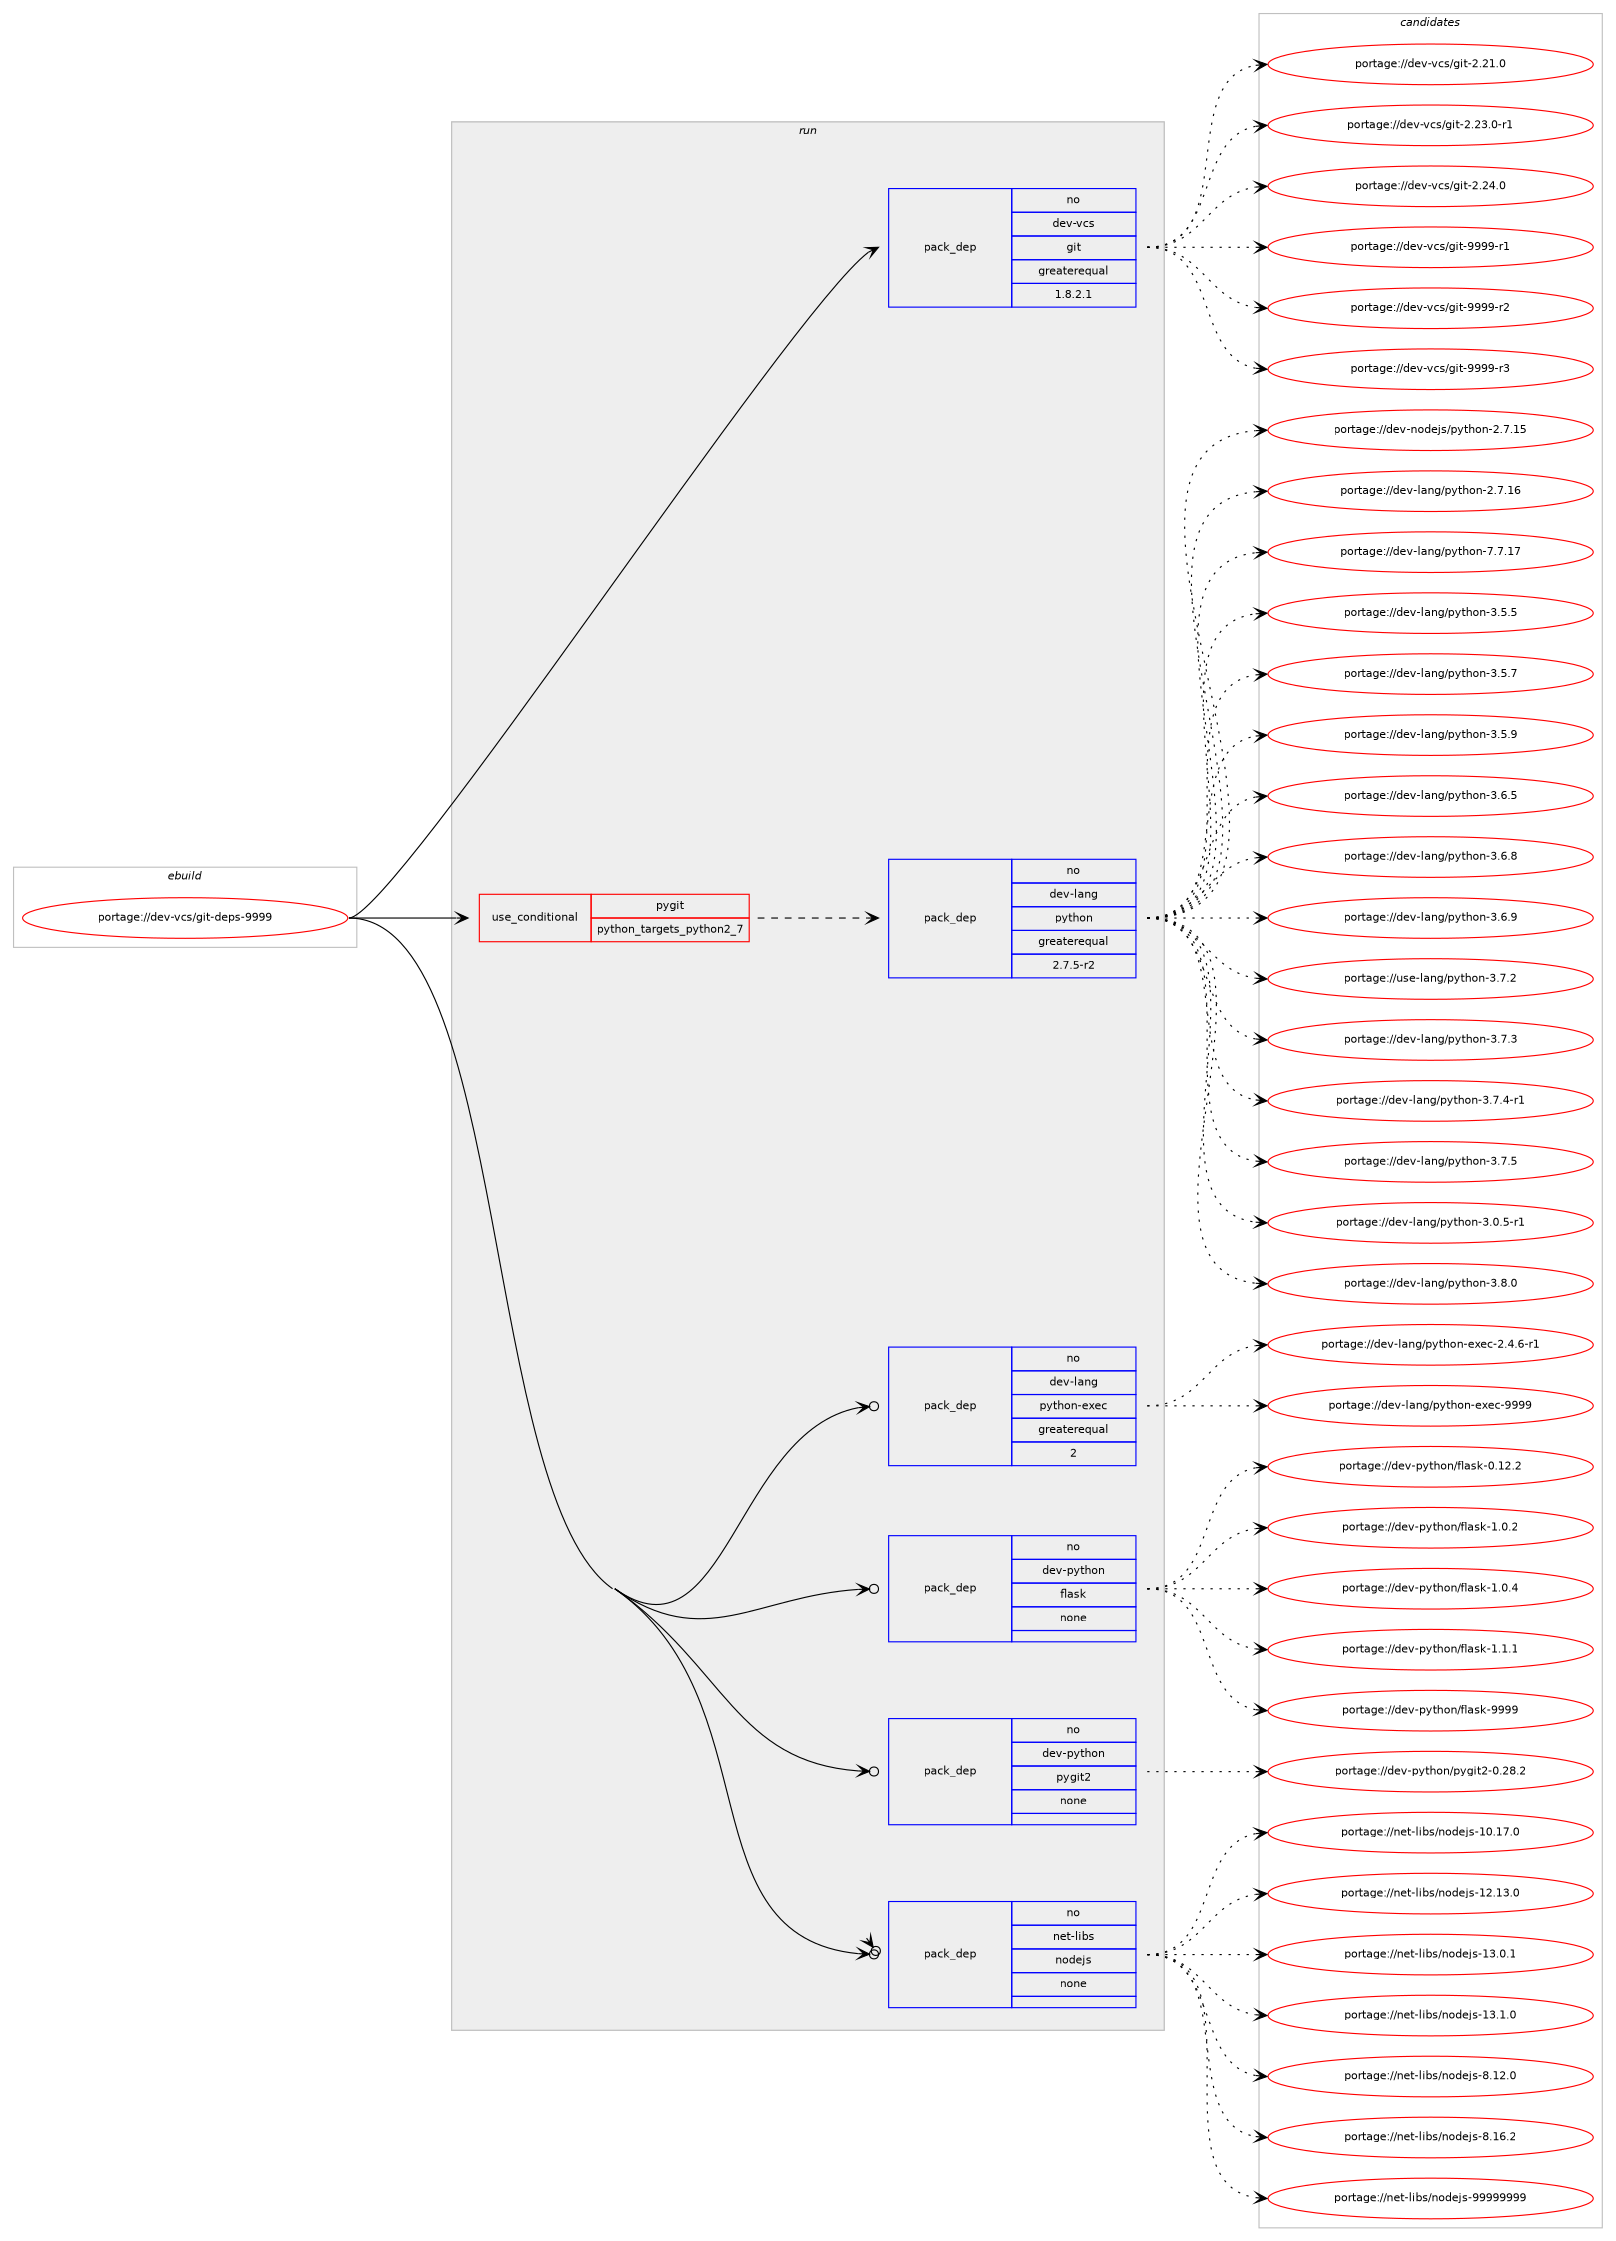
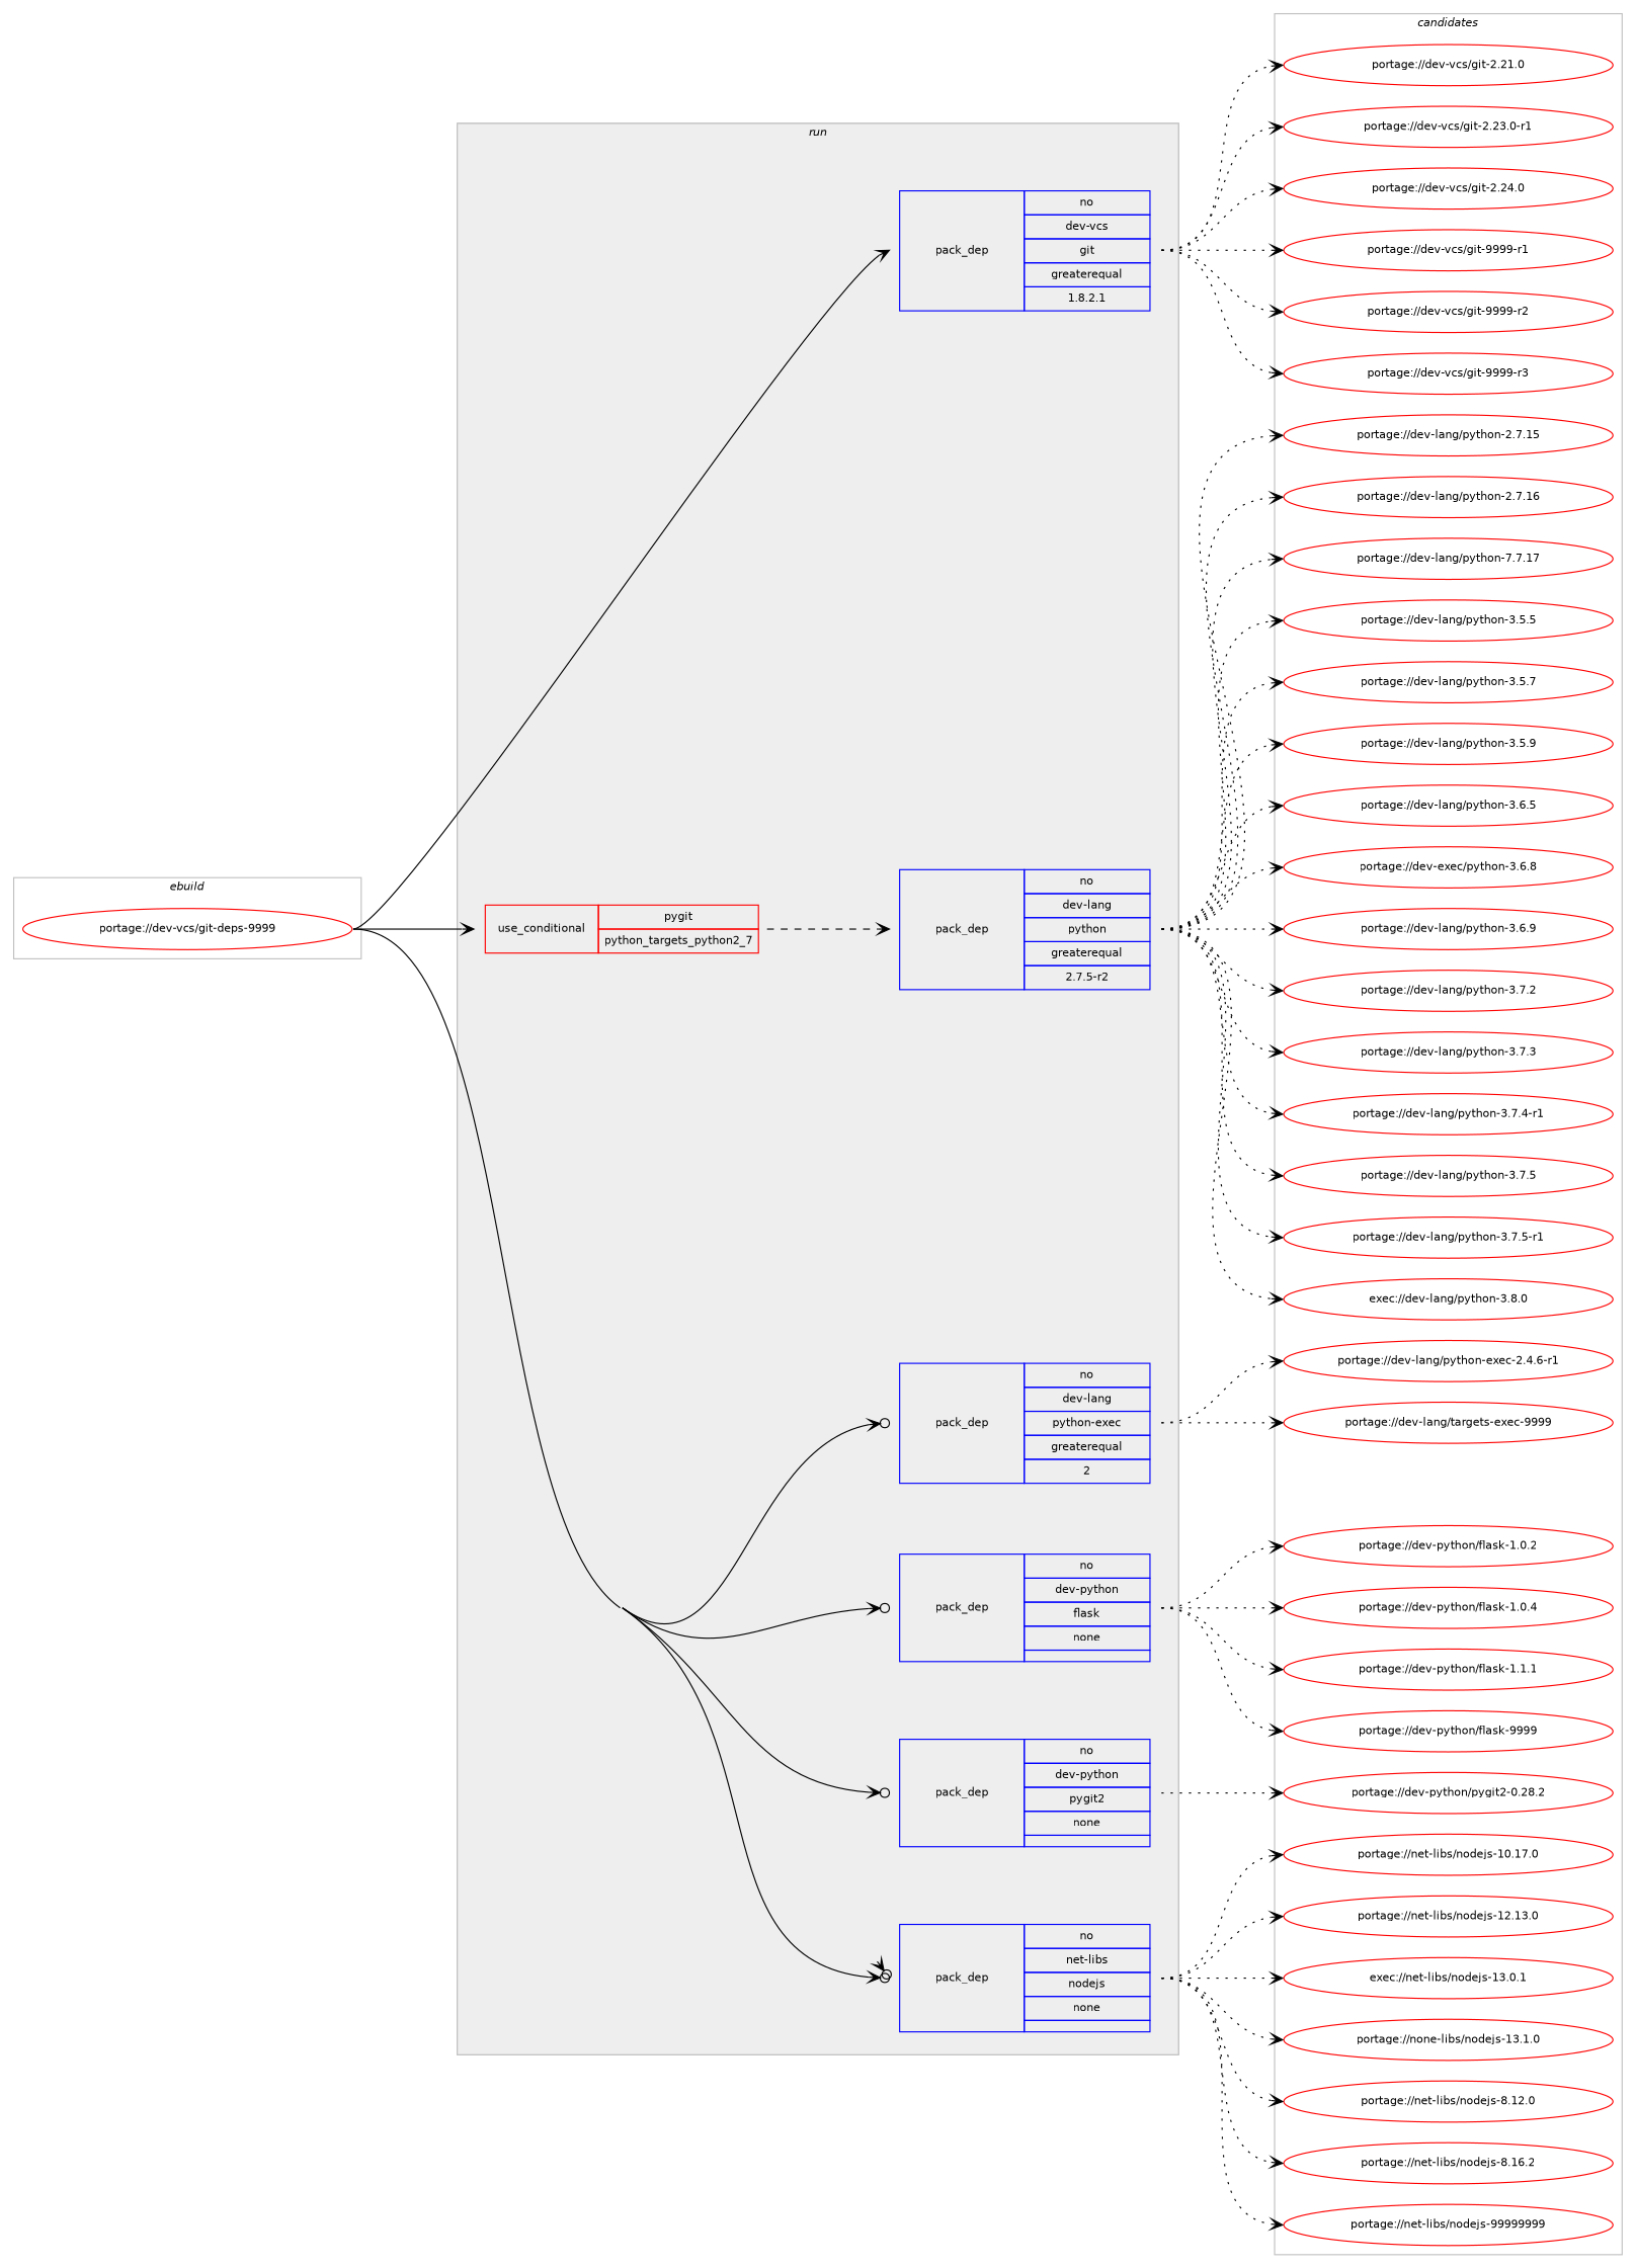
  digraph {
    compound=true
    concentrate=true
    fontname=Helvetica
    fontsize=10
    newrank=true
    rankdir=LR
    ranksep=1.5
    node [color=red fontname=Helvetica fontsize=10]
    edge [arrowhead=vee headport=w style=dotted tailport=e weight=100]
    n1 [label="portage://dev-vcs/git-deps-9999" width=4]
    n2 [color=blue label=<<TABLE BORDER="0" CELLBORDER="1" CELLSPACING="0" CELLPADDING="4" WIDTH="220"><TR><TD ROWSPAN="6" CELLPADDING="30">pack_dep</TD></TR><TR><TD WIDTH="110">no</TD></TR><TR><TD>dev-vcs</TD></TR><TR><TD>git</TD></TR><TR><TD>greaterequal</TD></TR><TR><TD>1.8.2.1</TD></TR></TABLE>> shape=none]
    n3 [color=blue label=<<TABLE BORDER="0" CELLBORDER="1" CELLSPACING="0" CELLPADDING="4" WIDTH="220"><TR><TD ROWSPAN="6" CELLPADDING="30">pack_dep</TD></TR><TR><TD WIDTH="110">no</TD></TR><TR><TD>dev-lang</TD></TR><TR><TD>python</TD></TR><TR><TD>greaterequal</TD></TR><TR><TD>2.7.5-r2</TD></TR></TABLE>> shape=none]
    n4 [label=<<TABLE BORDER="0" CELLBORDER="1" CELLSPACING="0" CELLPADDING="4"><TR><TD ROWSPAN="3" CELLPADDING="10">use_conditional</TD></TR><TR><TD>pygit</TD></TR><TR><TD>python_targets_python2_7</TD></TR></TABLE>> shape=none]
    n5 [color=blue label=<<TABLE BORDER="0" CELLBORDER="1" CELLSPACING="0" CELLPADDING="4" WIDTH="220"><TR><TD ROWSPAN="6" CELLPADDING="30">pack_dep</TD></TR><TR><TD WIDTH="110">no</TD></TR><TR><TD>dev-lang</TD></TR><TR><TD>python-exec</TD></TR><TR><TD>greaterequal</TD></TR><TR><TD>2</TD></TR></TABLE>> shape=none]
    n6 [color=blue label=<<TABLE BORDER="0" CELLBORDER="1" CELLSPACING="0" CELLPADDING="4" WIDTH="220"><TR><TD ROWSPAN="6" CELLPADDING="30">pack_dep</TD></TR><TR><TD WIDTH="110">no</TD></TR><TR><TD>dev-python</TD></TR><TR><TD>flask</TD></TR><TR><TD>none</TD></TR><TR><TD></TD></TR></TABLE>> shape=none]
    n7 [color=blue label=<<TABLE BORDER="0" CELLBORDER="1" CELLSPACING="0" CELLPADDING="4" WIDTH="220"><TR><TD ROWSPAN="6" CELLPADDING="30">pack_dep</TD></TR><TR><TD WIDTH="110">no</TD></TR><TR><TD>dev-python</TD></TR><TR><TD>pygit2</TD></TR><TR><TD>none</TD></TR><TR><TD></TD></TR></TABLE>> shape=none]
    n8 [color=blue label=<<TABLE BORDER="0" CELLBORDER="1" CELLSPACING="0" CELLPADDING="4" WIDTH="220"><TR><TD ROWSPAN="6" CELLPADDING="30">pack_dep</TD></TR><TR><TD WIDTH="110">no</TD></TR><TR><TD>net-libs</TD></TR><TR><TD>nodejs</TD></TR><TR><TD>none</TD></TR><TR><TD></TD></TR></TABLE>> shape=none]
    n9 [label="portage://dev-vcs/git-2.21.0" width=4]
    n10 [label="portage://dev-vcs/git-2.23.0-r1" width=4]
    n11 [label="portage://dev-vcs/git-2.24.0" width=4]
    n12 [label="portage://dev-vcs/git-9999-r1" width=4]
    n13 [label="portage://dev-vcs/git-9999-r2" width=4]
    n14 [label="portage://dev-vcs/git-9999-r3" width=4]
-   n15 [label="portage://dev-nodejs/python-2.7.15" width=4]
+   n15 [label="portage://dev-lang/python-2.7.15" width=4]
    n16 [label="portage://dev-lang/python-2.7.16" width=4]
    n17 [label="portage://dev-lang/python-7.7.17" width=4]
    n18 [label="portage://dev-lang/python-3.5.5" width=4]
    n19 [label="portage://dev-lang/python-3.5.7" width=4]
    n20 [label="portage://dev-lang/python-3.5.9" width=4]
    n21 [label="portage://dev-lang/python-3.6.5" width=4]
-   n22 [label="portage://dev-lang/python-3.6.8" width=4]
+   n22 [label="portage://dev-exec/python-3.6.8" width=4]
    n23 [label="portage://dev-lang/python-3.6.9" width=4]
-   n24 [label="portage://use-lang/python-3.7.2" width=4]
+   n24 [label="portage://dev-lang/python-3.7.2" width=4]
    n25 [label="portage://dev-lang/python-3.7.3" width=4]
    n26 [label="portage://dev-lang/python-3.7.4-r1" width=4]
    n27 [label="portage://dev-lang/python-3.7.5" width=4]
-   n28 [label="portage://dev-lang/python-3.0.5-r1" width=4]
-   n29 [label="portage://dev-lang/python-3.8.0" width=4]
+   n28 [label="portage://dev-lang/python-3.7.5-r1" width=4]
+   n29 [label="exec://dev-lang/python-3.8.0" width=4]
    n30 [label="portage://dev-lang/python-exec-2.4.6-r1" width=4]
-   n31 [label="portage://dev-lang/python-exec-9999" width=4]
-   n32 [label="portage://dev-python/flask-0.12.2" width=4]
+   n31 [label="portage://dev-lang/targets-exec-9999" width=4]
    n33 [label="portage://dev-python/flask-1.0.2" width=4]
    n34 [label="portage://dev-python/flask-1.0.4" width=4]
    n35 [label="portage://dev-python/flask-1.1.1" width=4]
    n36 [label="portage://dev-python/flask-9999" width=4]
    n37 [label="portage://dev-python/pygit2-0.28.2" width=4]
    n38 [label="portage://net-libs/nodejs-10.17.0" width=4]
    n39 [label="portage://net-libs/nodejs-12.13.0" width=4]
-   n40 [label="portage://net-libs/nodejs-13.0.1" width=4]
-   n41 [label="portage://net-libs/nodejs-13.1.0" width=4]
+   n40 [label="exec://net-libs/nodejs-13.0.1" width=4]
+   n41 [label="portage://none-libs/nodejs-13.1.0" width=4]
    n42 [label="portage://net-libs/nodejs-8.12.0" width=4]
    n43 [label="portage://net-libs/nodejs-8.16.2" width=4]
    n44 [label="portage://net-libs/nodejs-99999999" width=4]
    subgraph cluster_1 {
      color=gray
      label=<<i>ebuild</i>>
      rank=same
      n1
    }
    subgraph cluster_2 {
      color=gray
      label=<<i>dependencies</i>>
      subgraph cluster_3 {
        color=gray
        fillcolor="#eeeeee"
        label=<<i>compile</i>>
        style=filled
        subgraph sub_4 {
          color=gray
          fillcolor="#eeeeee"
          label=<<i>compile</i>>
          style=filled
          n2
        }
      }
      subgraph cluster_5 {
        color=gray
        fillcolor="#eeeeee"
        label=<<i>compile and run</i>>
        style=filled
        subgraph sub_6 {
          color=gray
          fillcolor="#eeeeee"
          label=<<i>compile and run</i>>
          style=filled
          n4
          subgraph sub_7 {
            color=gray
            fillcolor="#eeeeee"
            label=<<i>compile and run</i>>
            style=filled
            n3
          }
        }
        subgraph sub_8 {
          color=gray
          fillcolor="#eeeeee"
          label=<<i>compile and run</i>>
          style=filled
          n5
        }
        subgraph sub_9 {
          color=gray
          fillcolor="#eeeeee"
          label=<<i>compile and run</i>>
          style=filled
          n6
        }
        subgraph sub_10 {
          color=gray
          fillcolor="#eeeeee"
          label=<<i>compile and run</i>>
          style=filled
          n7
        }
        subgraph sub_11 {
          color=gray
          fillcolor="#eeeeee"
          label=<<i>compile and run</i>>
          style=filled
          n8
        }
      }
      subgraph cluster_12 {
        color=gray
        fillcolor="#eeeeee"
        label=<<i>run</i>>
        style=filled
      }
    }
    subgraph cluster_13 {
      color=gray
      label=<<i>candidates</i>>
      rank=same
      subgraph sub_14 {
        color=black
        label=<<i>candidates</i>>
        nodesep=1
        rank=same
        n9
        n10
        n11
        n12
        n13
        n14
      }
      subgraph sub_15 {
        color=black
        label=<<i>candidates</i>>
        nodesep=1
        rank=same
        n15
        n16
        n17
        n18
        n19
        n20
        n21
        n22
        n23
        n24
        n25
        n26
        n27
        n28
        n29
      }
      subgraph sub_16 {
        color=black
        label=<<i>candidates</i>>
        nodesep=1
        rank=same
        n30
        n31
      }
      subgraph sub_17 {
        color=black
        label=<<i>candidates</i>>
        nodesep=1
        rank=same
-       n32
        n33
        n34
        n35
        n36
      }
      subgraph sub_18 {
        color=black
        label=<<i>candidates</i>>
        nodesep=1
        rank=same
        n37
      }
      subgraph sub_19 {
        color=black
        label=<<i>candidates</i>>
        nodesep=1
        rank=same
        n38
        n39
        n40
        n41
        n42
        n43
        n44
      }
    }
    n1 -> n2 [style=solid weight=20]
    n1 -> n4 [style=solid weight=20]
    n1 -> n5 [arrowhead=odotvee style=solid weight=20]
    n1 -> n6 [arrowhead=odotvee style=solid weight=20]
    n1 -> n7 [arrowhead=odotvee style=solid weight=20]
    n1 -> n8 [arrowhead=odotvee style=solid weight=20]
    n2 -> n9
    n2 -> n10
    n2 -> n11
    n2 -> n12
    n2 -> n13
    n2 -> n14
    n3 -> n15
    n3 -> n16
    n3 -> n17
    n3 -> n18
    n3 -> n19
    n3 -> n20
    n3 -> n21
    n3 -> n22
    n3 -> n23
    n3 -> n24
    n3 -> n25
    n3 -> n26
    n3 -> n27
    n3 -> n28
    n3 -> n29
    n4 -> n3 [style=dashed weight=20]
    n5 -> n30
    n5 -> n31
-   n6 -> n32
    n6 -> n33
    n6 -> n34
    n6 -> n35
    n6 -> n36
    n7 -> n37
    n8 -> n38
    n8 -> n39
    n8 -> n40
    n8 -> n41
    n8 -> n42
    n8 -> n43
    n8 -> n44
  }
